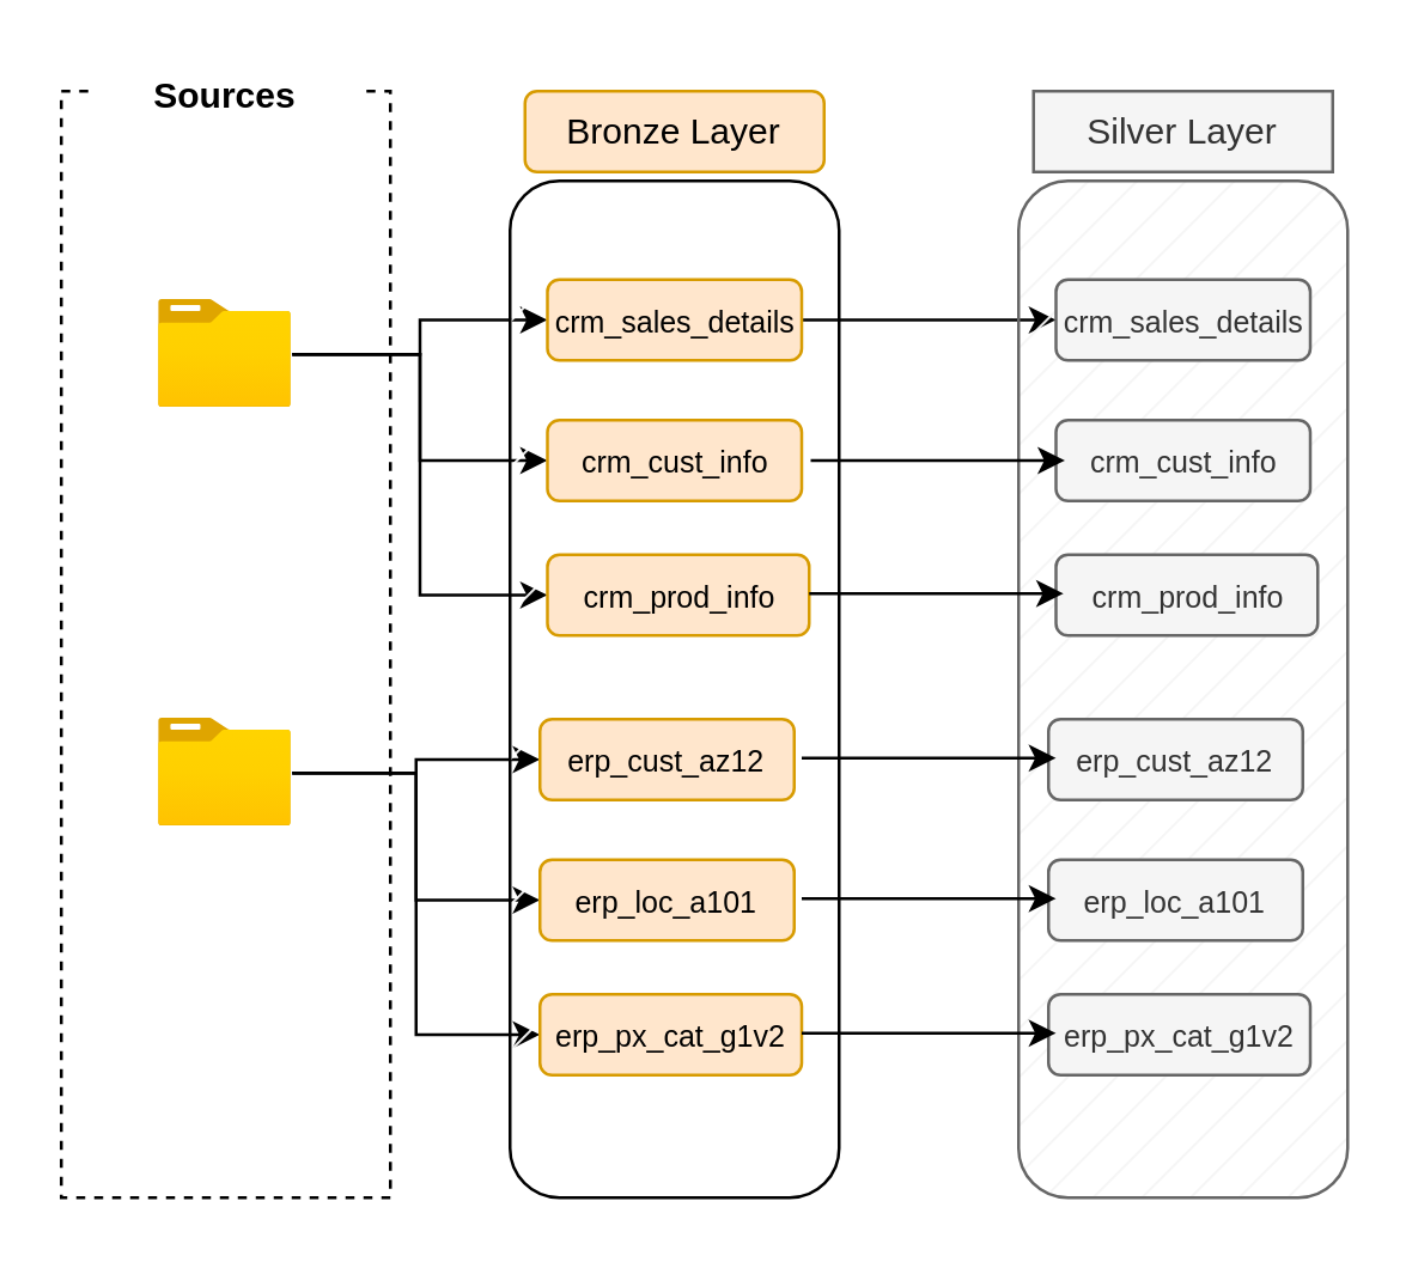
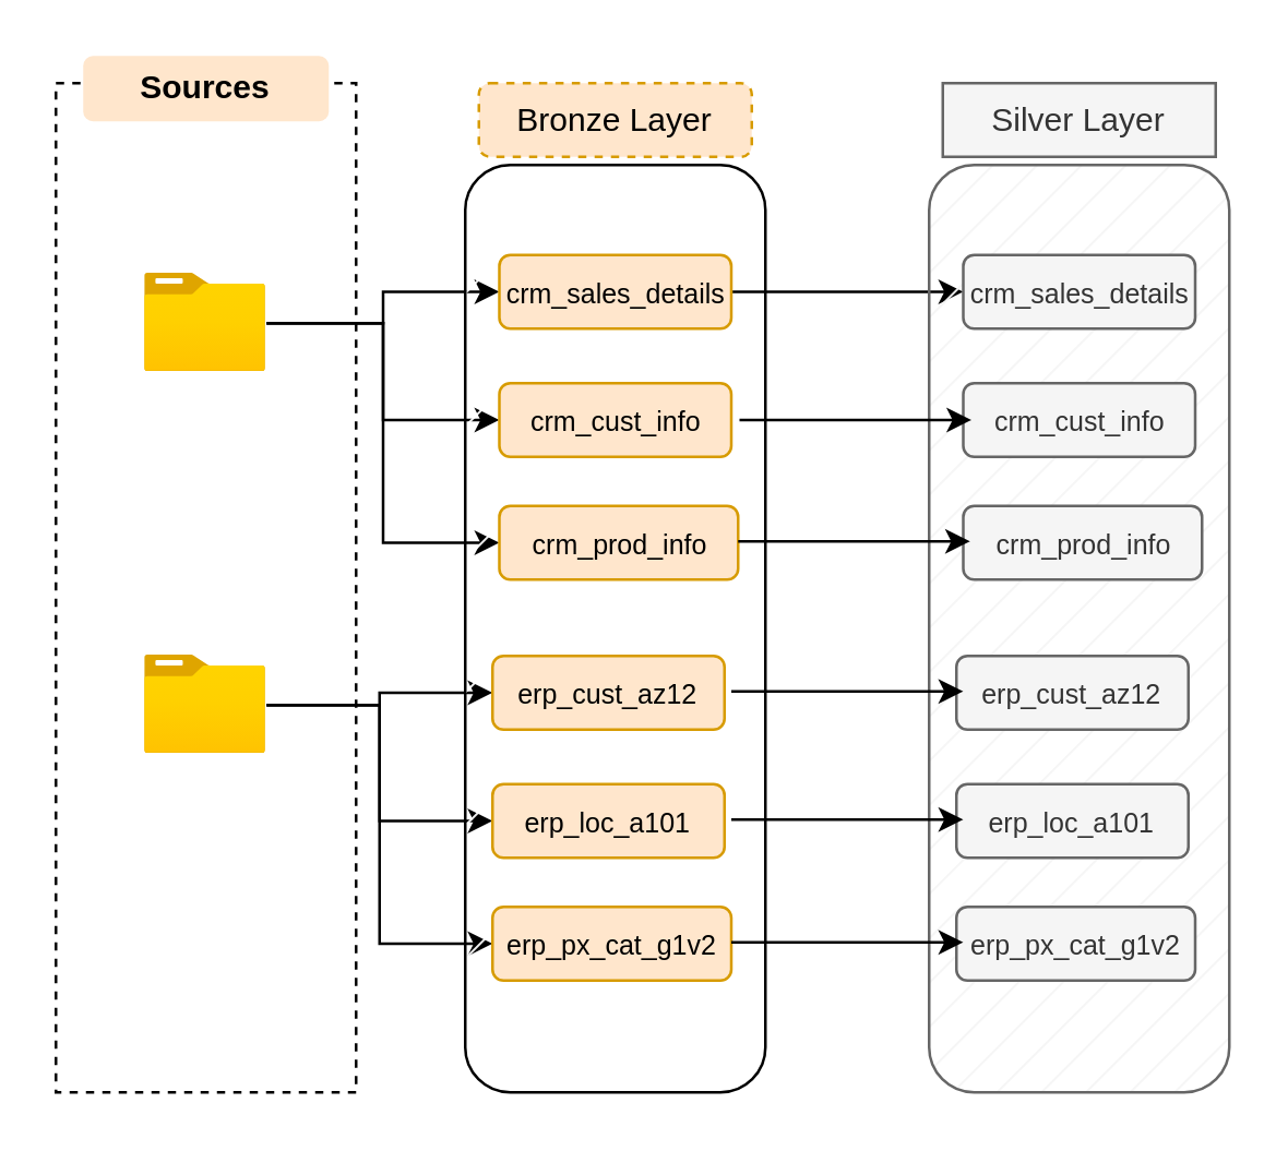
  <mxCell id="0" />
  <mxCell id="1" parent="0" />
  <mxCell id="2" value="" style="rounded=0;whiteSpace=wrap;html=1;fillColor=none;dashed=1;" parent="1" vertex="1"><mxGeometry x="20" y="30" width="110" height="370" as="geometry" /></mxCell>
- <mxCell id="3" value="&lt;b&gt;Sources&lt;/b&gt;" style="rounded=1;whiteSpace=wrap;html=1;strokeColor=none;" parent="1" vertex="1"><mxGeometry x="30" y="20" width="90" height="24" as="geometry" /></mxCell>
+ <mxCell id="3" value="&lt;b&gt;Sources&lt;/b&gt;" style="rounded=1;whiteSpace=wrap;html=1;strokeColor=none;fillColor=#ffe6cc;" parent="1" vertex="1"><mxGeometry x="30" y="20" width="90" height="24" as="geometry" /></mxCell>
  <mxCell id="4" style="edgeStyle=orthogonalEdgeStyle;rounded=0;orthogonalLoop=1;jettySize=auto;html=1;entryX=0;entryY=0.5;entryDx=0;entryDy=0;" parent="1" source="7" target="16" edge="1"><mxGeometry relative="1" as="geometry" /></mxCell>
  <mxCell id="5" style="edgeStyle=orthogonalEdgeStyle;rounded=0;orthogonalLoop=1;jettySize=auto;html=1;entryX=0;entryY=0.5;entryDx=0;entryDy=0;" parent="1" source="7" target="15" edge="1"><mxGeometry relative="1" as="geometry" /></mxCell>
  <mxCell id="6" style="edgeStyle=orthogonalEdgeStyle;rounded=0;orthogonalLoop=1;jettySize=auto;html=1;entryX=0;entryY=0.5;entryDx=0;entryDy=0;" parent="1" source="7" target="17" edge="1"><mxGeometry relative="1" as="geometry" /></mxCell>
  <mxCell id="7" value="" style="image;aspect=fixed;html=1;points=[];align=center;fontSize=12;image=img/lib/azure2/general/Folder_Blank.svg;" parent="1" vertex="1"><mxGeometry x="52.82" y="100" width="44.36" height="36" as="geometry" /></mxCell>
  <mxCell id="8" style="edgeStyle=orthogonalEdgeStyle;rounded=0;orthogonalLoop=1;jettySize=auto;html=1;entryX=0;entryY=0.5;entryDx=0;entryDy=0;" parent="1" source="11" target="18" edge="1"><mxGeometry relative="1" as="geometry" /></mxCell>
  <mxCell id="9" style="edgeStyle=orthogonalEdgeStyle;rounded=0;orthogonalLoop=1;jettySize=auto;html=1;entryX=0;entryY=0.5;entryDx=0;entryDy=0;" parent="1" source="11" target="19" edge="1"><mxGeometry relative="1" as="geometry" /></mxCell>
  <mxCell id="10" style="edgeStyle=orthogonalEdgeStyle;rounded=0;orthogonalLoop=1;jettySize=auto;html=1;entryX=0;entryY=0.5;entryDx=0;entryDy=0;" parent="1" source="11" target="20" edge="1"><mxGeometry relative="1" as="geometry" /></mxCell>
  <mxCell id="11" value="" style="image;aspect=fixed;html=1;points=[];align=center;fontSize=12;image=img/lib/azure2/general/Folder_Blank.svg;" parent="1" vertex="1"><mxGeometry x="52.82" y="240" width="44.36" height="36" as="geometry" /></mxCell>
  <mxCell id="12" value="" style="rounded=1;whiteSpace=wrap;html=1;fillStyle=hatch;" parent="1" vertex="1"><mxGeometry x="170" y="60" width="110" height="340" as="geometry" /></mxCell>
- <mxCell id="13" value="Bronze Layer" style="rounded=1;whiteSpace=wrap;html=1;fillColor=#ffe6cc;strokeColor=#d79b00;" parent="1" vertex="1"><mxGeometry x="175" y="30" width="100" height="27" as="geometry" /></mxCell>
+ <mxCell id="13" value="Bronze Layer" style="rounded=1;whiteSpace=wrap;html=1;fillColor=#ffe6cc;strokeColor=#d79b00;dashed=1;" parent="1" vertex="1"><mxGeometry x="175" y="30" width="100" height="27" as="geometry" /></mxCell>
  <mxCell id="14" style="edgeStyle=orthogonalEdgeStyle;rounded=0;orthogonalLoop=1;jettySize=auto;html=1;entryX=0;entryY=0.5;entryDx=0;entryDy=0;" edge="1" parent="1" source="15" target="23"><mxGeometry relative="1" as="geometry" /></mxCell>
  <mxCell id="15" value="&lt;span style=&quot;font-size: 10px;&quot;&gt;crm_sales_details&lt;/span&gt;" style="rounded=1;whiteSpace=wrap;html=1;fillColor=#ffe6cc;strokeColor=#d79b00;" parent="1" vertex="1"><mxGeometry x="182.5" y="93" width="85" height="27" as="geometry" /></mxCell>
  <mxCell id="16" value="&lt;font size=&quot;1&quot;&gt;crm_cust_info&lt;/font&gt;" style="rounded=1;whiteSpace=wrap;html=1;fillColor=#ffe6cc;strokeColor=#d79b00;" parent="1" vertex="1"><mxGeometry x="182.5" y="140" width="85" height="27" as="geometry" /></mxCell>
  <mxCell id="17" value="&lt;font style=&quot;font-size: 10px;&quot;&gt;crm_prod_info&lt;/font&gt;" style="rounded=1;whiteSpace=wrap;html=1;fillColor=#ffe6cc;strokeColor=#d79b00;" parent="1" vertex="1"><mxGeometry x="182.5" y="185" width="87.5" height="27" as="geometry" /></mxCell>
  <mxCell id="18" value="&lt;span style=&quot;font-size: 10px;&quot;&gt;erp_cust_az12&lt;/span&gt;" style="rounded=1;whiteSpace=wrap;html=1;fillColor=#ffe6cc;strokeColor=#d79b00;" parent="1" vertex="1"><mxGeometry x="180" y="240" width="85" height="27" as="geometry" /></mxCell>
  <mxCell id="19" value="&lt;font size=&quot;1&quot;&gt;erp_loc_a101&lt;/font&gt;" style="rounded=1;whiteSpace=wrap;html=1;fillColor=#ffe6cc;strokeColor=#d79b00;" parent="1" vertex="1"><mxGeometry x="180" y="287" width="85" height="27" as="geometry" /></mxCell>
  <mxCell id="20" value="&lt;font style=&quot;font-size: 10px;&quot;&gt;erp_px_cat_g1v2&lt;/font&gt;" style="rounded=1;whiteSpace=wrap;html=1;fillColor=#ffe6cc;strokeColor=#d79b00;" parent="1" vertex="1"><mxGeometry x="180" y="332" width="87.5" height="27" as="geometry" /></mxCell>
  <mxCell id="21" value="" style="rounded=1;whiteSpace=wrap;html=1;fillStyle=hatch;fillColor=#f5f5f5;fontColor=#333333;strokeColor=#666666;" vertex="1" parent="1"><mxGeometry x="340" y="60" width="110" height="340" as="geometry" /></mxCell>
  <mxCell id="22" value="Silver Layer" style="whiteSpace=wrap;html=1;fillColor=#f5f5f5;strokeColor=#666666;fontColor=#333333;rounded=0;" vertex="1" parent="1"><mxGeometry x="345" y="30" width="100" height="27" as="geometry" /></mxCell>
  <mxCell id="23" value="&lt;span style=&quot;font-size: 10px;&quot;&gt;crm_sales_details&lt;/span&gt;" style="rounded=1;whiteSpace=wrap;html=1;fillColor=#f5f5f5;strokeColor=#666666;fontColor=#333333;" vertex="1" parent="1"><mxGeometry x="352.5" y="93" width="85" height="27" as="geometry" /></mxCell>
  <mxCell id="24" value="&lt;font size=&quot;1&quot;&gt;crm_cust_info&lt;/font&gt;" style="rounded=1;whiteSpace=wrap;html=1;fillColor=#f5f5f5;strokeColor=#666666;fontColor=#333333;" vertex="1" parent="1"><mxGeometry x="352.5" y="140" width="85" height="27" as="geometry" /></mxCell>
  <mxCell id="25" value="&lt;font style=&quot;font-size: 10px;&quot;&gt;crm_prod_info&lt;/font&gt;" style="rounded=1;whiteSpace=wrap;html=1;fillColor=#f5f5f5;strokeColor=#666666;fontColor=#333333;" vertex="1" parent="1"><mxGeometry x="352.5" y="185" width="87.5" height="27" as="geometry" /></mxCell>
  <mxCell id="26" value="&lt;span style=&quot;font-size: 10px;&quot;&gt;erp_cust_az12&lt;/span&gt;" style="rounded=1;whiteSpace=wrap;html=1;fillColor=#f5f5f5;strokeColor=#666666;fontColor=#333333;" vertex="1" parent="1"><mxGeometry x="350" y="240" width="85" height="27" as="geometry" /></mxCell>
  <mxCell id="27" value="&lt;font size=&quot;1&quot;&gt;erp_loc_a101&lt;/font&gt;" style="rounded=1;whiteSpace=wrap;html=1;fillColor=#f5f5f5;strokeColor=#666666;fontColor=#333333;" vertex="1" parent="1"><mxGeometry x="350" y="287" width="85" height="27" as="geometry" /></mxCell>
  <mxCell id="28" value="&lt;font style=&quot;font-size: 10px;&quot;&gt;erp_px_cat_g1v2&lt;/font&gt;" style="rounded=1;whiteSpace=wrap;html=1;fillColor=#f5f5f5;strokeColor=#666666;fontColor=#333333;" vertex="1" parent="1"><mxGeometry x="350" y="332" width="87.5" height="27" as="geometry" /></mxCell>
  <mxCell id="29" style="edgeStyle=orthogonalEdgeStyle;rounded=0;orthogonalLoop=1;jettySize=auto;html=1;entryX=0;entryY=0.5;entryDx=0;entryDy=0;" edge="1" parent="1"><mxGeometry relative="1" as="geometry"><mxPoint x="270.5" y="153.5" as="sourcePoint" /><mxPoint x="355.5" y="153.5" as="targetPoint" /></mxGeometry></mxCell>
  <mxCell id="30" style="edgeStyle=orthogonalEdgeStyle;rounded=0;orthogonalLoop=1;jettySize=auto;html=1;entryX=0;entryY=0.5;entryDx=0;entryDy=0;" edge="1" parent="1"><mxGeometry relative="1" as="geometry"><mxPoint x="270" y="198" as="sourcePoint" /><mxPoint x="355" y="198" as="targetPoint" /></mxGeometry></mxCell>
  <mxCell id="31" style="edgeStyle=orthogonalEdgeStyle;rounded=0;orthogonalLoop=1;jettySize=auto;html=1;entryX=0;entryY=0.5;entryDx=0;entryDy=0;" edge="1" parent="1"><mxGeometry relative="1" as="geometry"><mxPoint x="267.5" y="253" as="sourcePoint" /><mxPoint x="352.5" y="253" as="targetPoint" /></mxGeometry></mxCell>
  <mxCell id="32" style="edgeStyle=orthogonalEdgeStyle;rounded=0;orthogonalLoop=1;jettySize=auto;html=1;entryX=0;entryY=0.5;entryDx=0;entryDy=0;" edge="1" parent="1"><mxGeometry relative="1" as="geometry"><mxPoint x="267.5" y="300" as="sourcePoint" /><mxPoint x="352.5" y="300" as="targetPoint" /></mxGeometry></mxCell>
  <mxCell id="33" style="edgeStyle=orthogonalEdgeStyle;rounded=0;orthogonalLoop=1;jettySize=auto;html=1;entryX=0;entryY=0.5;entryDx=0;entryDy=0;" edge="1" parent="1"><mxGeometry relative="1" as="geometry"><mxPoint x="267.5" y="345" as="sourcePoint" /><mxPoint x="352.5" y="345" as="targetPoint" /></mxGeometry></mxCell>
